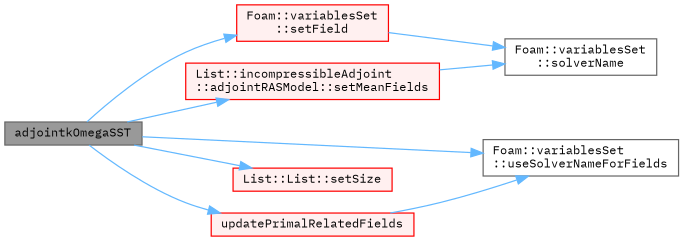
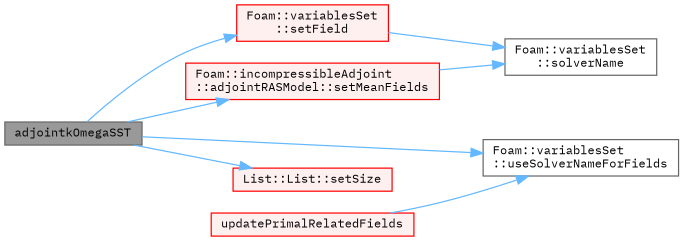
  digraph {
    fontname="IBM Plex Mono"
    rankdir=LR
    node [color=red fillcolor="#FFF0F0" fontname="IBM Plex Mono" fontsize=10 shape=box style=filled]
    edge [color=steelblue1 fontname="IBM Plex Mono" fontsize=10 labelfontname=Helvetica labelfontsize=10 style=solid]
    n1 [color=gray40 fillcolor=grey60 fontcolor=black height=0.2 label=adjointkOmegaSST width=0.4]
    n2 [height=0.2 label="Foam::variablesSet\l::setField" width=0.4]
    n3 [color=grey40 fillcolor=white height=0.2 label="Foam::variablesSet\l::useSolverNameForFields" width=0.4]
-   n4 [height=0.2 label="List::incompressibleAdjoint\l::adjointRASModel::setMeanFields" width=0.4]
+   n4 [height=0.2 label="Foam::incompressibleAdjoint\l::adjointRASModel::setMeanFields" width=0.4]
    n5 [height=0.2 label="List::List::setSize" width=0.4]
    n6 [height=0.2 label=updatePrimalRelatedFields width=0.4]
    n7 [color=grey40 fillcolor=white height=0.2 label="Foam::variablesSet\l::solverName" width=0.4]
    n1 -> n2
    n1 -> n3
    n1 -> n4
    n1 -> n5
-   n1 -> n6
    n2 -> n7
    n4 -> n7
    n6 -> n3
  }
